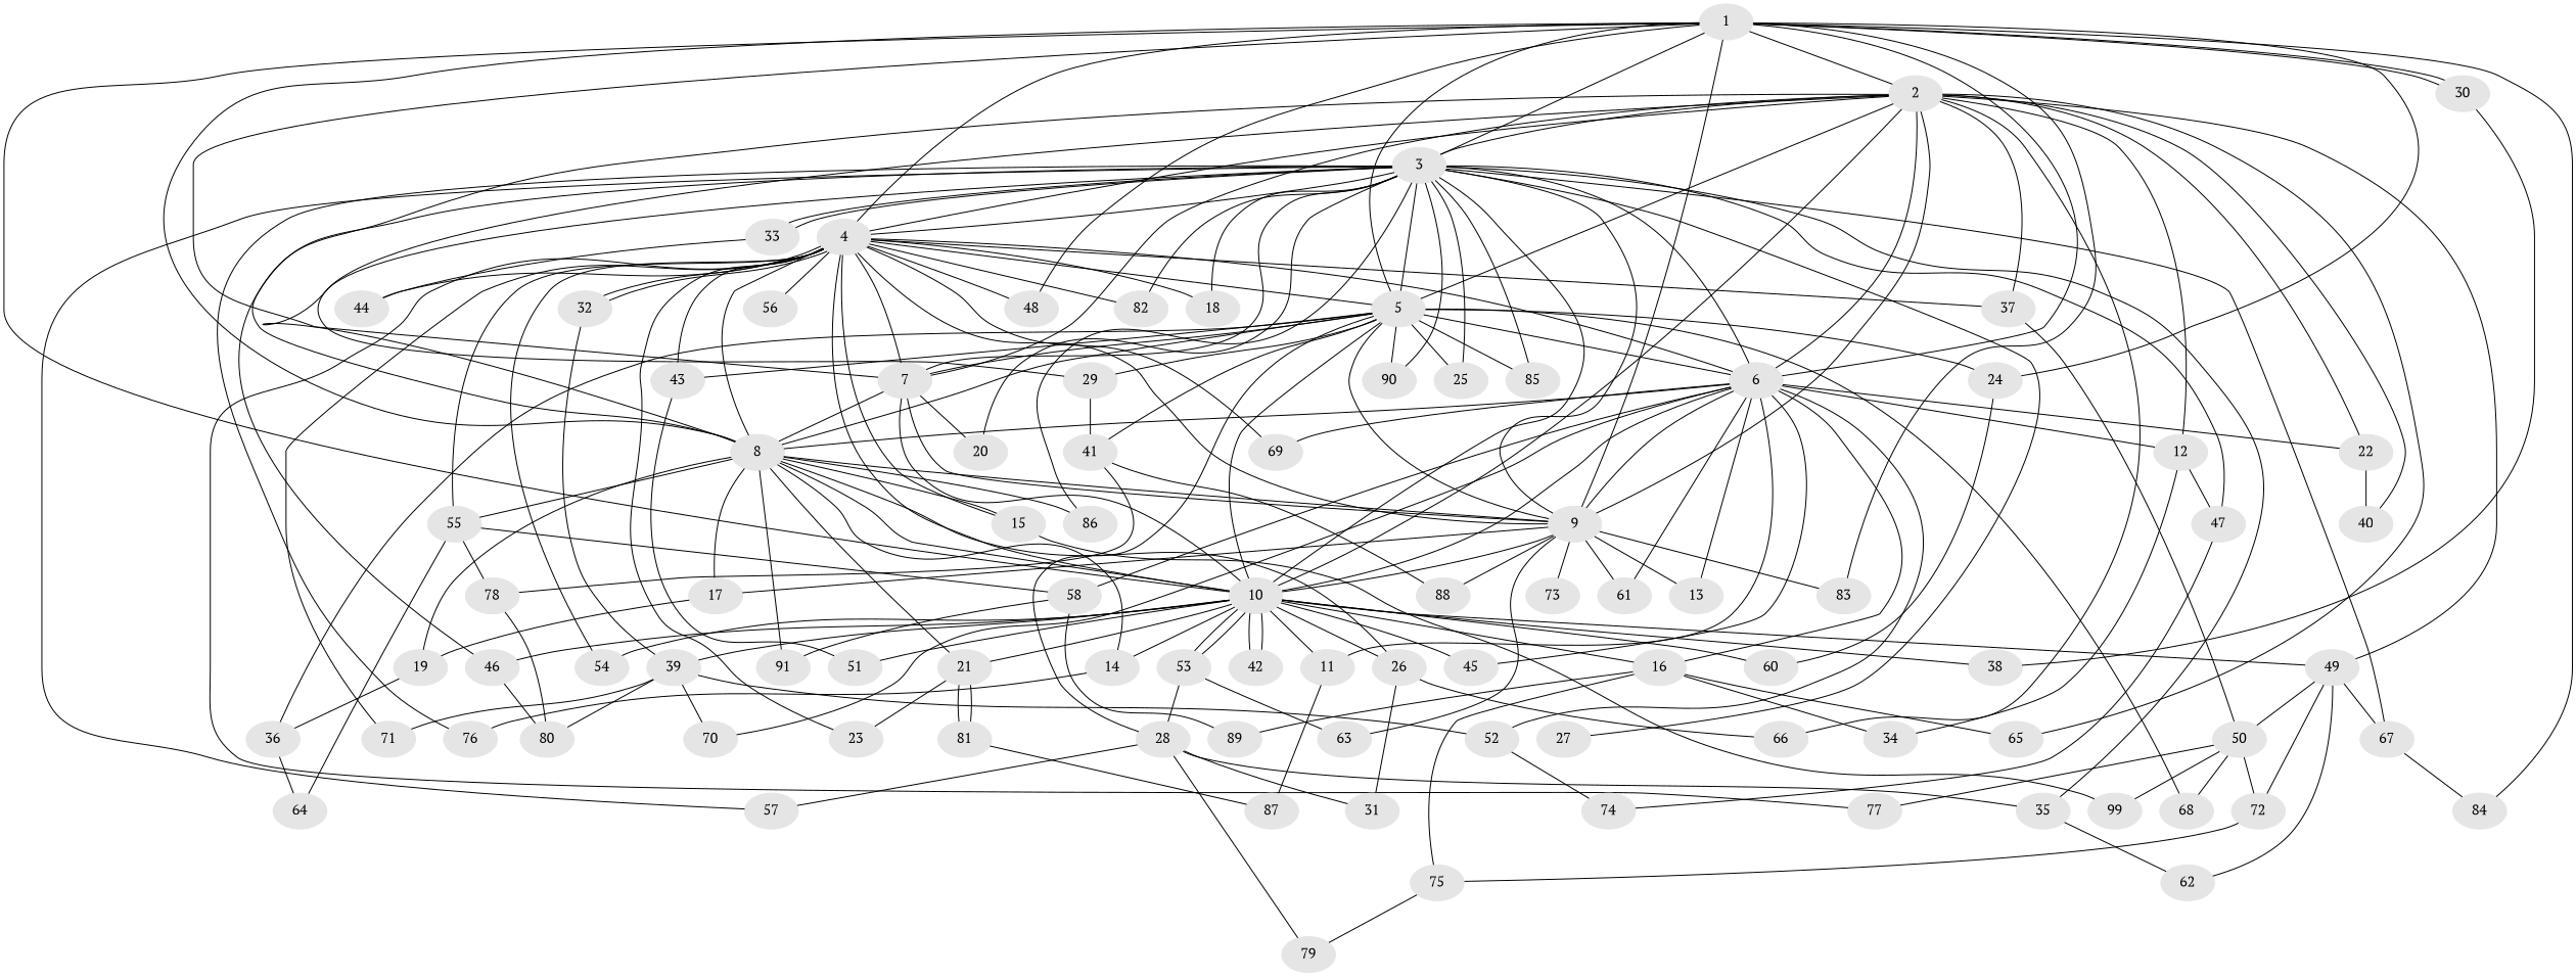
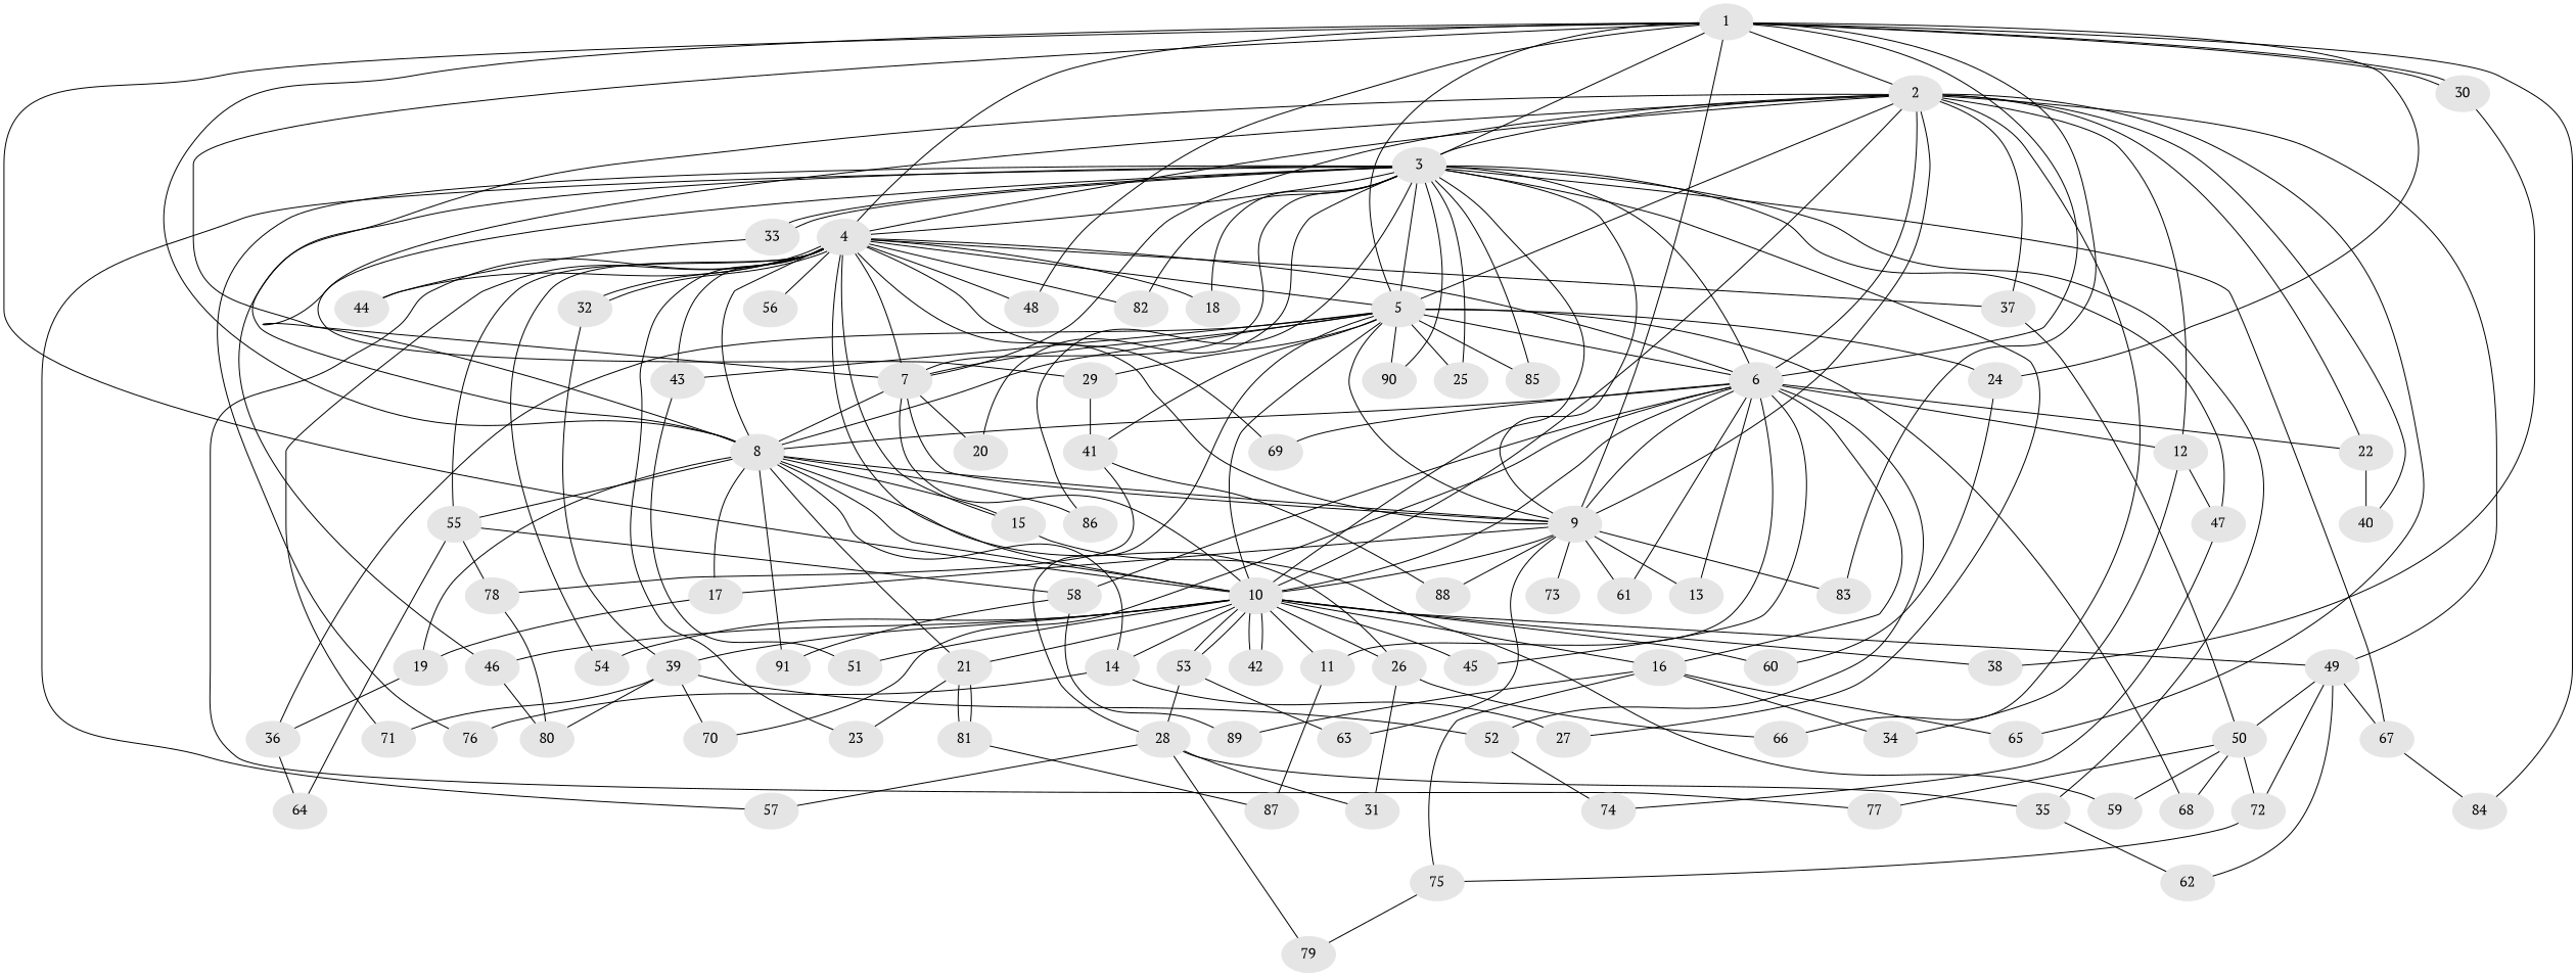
  graph {
    fontname="PT Serif"
    node [color=gray90 fontname="PT Serif" style=filled]
    edge [fontname="PT Serif"]
    1
    2
    3
    4
    5
    6
    7
    8
    9
    10
    24
    30
    48
    83
    84
    12
    22
    29
    37
    40
    49
    65
    66
    18
    20
    25
    27
    33
    35
    46
    47
    57
    67
    76
    82
    85
    86
    90
    15
    23
    32
    43
    44
    54
    55
    56
    69
    71
    77
    28
    36
    41
    68
    11
    13
    16
    45
    52
    58
    61
    70
    14
    17
    19
    21
    26
    91
    73
    63
    88
    38
    39
    42
    51
    53
    60
    34
    50
    62
    72
    80
    74
-   59 [label=99]
+   59
    64
    78
    31
    79
    87
    75
    89
    81
    1 -- 2
    1 -- 3
    1 -- 4
    1 -- 5
    1 -- 6
    1 -- 7
    1 -- 8
    1 -- 9
    1 -- 10
    1 -- 24
    1 -- 30
    1 -- 30
    1 -- 48
    1 -- 83
    1 -- 84
    2 -- 3
    2 -- 4
    2 -- 5
    2 -- 6
    2 -- 7
    2 -- 8
    2 -- 9
    2 -- 10
    2 -- 12
    2 -- 22
    2 -- 29
    2 -- 37
    2 -- 40
    2 -- 49
    2 -- 65
    2 -- 66
    3 -- 4
    3 -- 5
    3 -- 6
    3 -- 7
    3 -- 8
    3 -- 9
    3 -- 10
    3 -- 18
    3 -- 20
    3 -- 25
    3 -- 27
    3 -- 33
    3 -- 33
    3 -- 35
    3 -- 46
    3 -- 47
    3 -- 57
    3 -- 67
    3 -- 76
    3 -- 82
    3 -- 85
    3 -- 86
    3 -- 90
    4 -- 5
    4 -- 6
    4 -- 7
    4 -- 8
    4 -- 9
    4 -- 10
    4 -- 48
    4 -- 37
    4 -- 18
    4 -- 82
    4 -- 15
    4 -- 23
    4 -- 32
    4 -- 32
    4 -- 43
    4 -- 44
    4 -- 54
    4 -- 55
    4 -- 56
    4 -- 69
    4 -- 71
    4 -- 77
    5 -- 6
    5 -- 7
    5 -- 8
    5 -- 9
    5 -- 10
    5 -- 24
    5 -- 29
    5 -- 25
    5 -- 85
    5 -- 90
    5 -- 43
    5 -- 28
    5 -- 36
    5 -- 41
    5 -- 68
    6 -- 8
    6 -- 9
    6 -- 10
    6 -- 12
    6 -- 22
    6 -- 69
    6 -- 11
    6 -- 13
    6 -- 16
    6 -- 45
    6 -- 52
    6 -- 58
    6 -- 61
    6 -- 70
    7 -- 8
    7 -- 9
    7 -- 10
    7 -- 20
    8 -- 9
    8 -- 10
    8 -- 86
    8 -- 15
    8 -- 55
    8 -- 14
    8 -- 17
    8 -- 19
    8 -- 21
    8 -- 26
    8 -- 91
    9 -- 10
    9 -- 83
    9 -- 13
    9 -- 61
    9 -- 17
    9 -- 73
    9 -- 63
    9 -- 88
    10 -- 49
    10 -- 46
    10 -- 54
    10 -- 11
    10 -- 16
    10 -- 45
    10 -- 14
    10 -- 21
    10 -- 26
    10 -- 38
    10 -- 39
    10 -- 42
    10 -- 42
    10 -- 51
    10 -- 53
    10 -- 53
    10 -- 60
    24 -- 60
    30 -- 38
    12 -- 47
    12 -- 34
    22 -- 40
    29 -- 41
    37 -- 50
    49 -- 67
    49 -- 50
    49 -- 62
    49 -- 72
    33 -- 44
    35 -- 62
    46 -- 80
    47 -- 74
    67 -- 84
    15 -- 59
    32 -- 39
    43 -- 51
    55 -- 58
    55 -- 64
    55 -- 78
    28 -- 35
    28 -- 57
    28 -- 31
    28 -- 79
    36 -- 64
    41 -- 88
    41 -- 78
    11 -- 87
    16 -- 65
    16 -- 34
    16 -- 75
    16 -- 89
    52 -- 74
    58 -- 91
    58 -- 89
+   14 -- 27
    14 -- 76
    17 -- 19
    19 -- 36
    21 -- 23
    21 -- 81
    21 -- 81
    26 -- 66
    26 -- 31
    39 -- 71
    39 -- 52
    39 -- 70
    39 -- 80
    53 -- 28
    53 -- 63
    50 -- 77
    50 -- 68
    50 -- 72
    50 -- 59
    72 -- 75
    78 -- 80
    75 -- 79
    81 -- 87
  }
